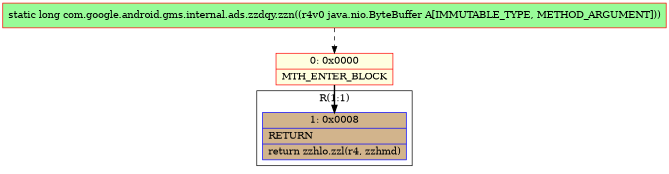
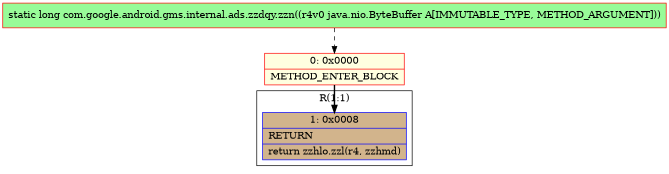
  digraph {
    node [color=red shape=record style=filled]
    n1 [color=blue label="{1\:\ 0x0008|RETURN\l|return zzhlo.zzl(r4, zzhmd)\l}" fillcolor=tan]
-   n2 [label="{0\:\ 0x0000|MTH_ENTER_BLOCK\l}" fillcolor=lightyellow]
+   n2 [label="{0\:\ 0x0000|METHOD_ENTER_BLOCK\l}" fillcolor=lightyellow]
    n3 [label="{static long com.google.android.gms.internal.ads.zzdqy.zzn((r4v0 java.nio.ByteBuffer A[IMMUTABLE_TYPE, METHOD_ARGUMENT])) }" fillcolor=palegreen]
    subgraph cluster_1 {
      label="R(1:1)"
      n1
    }
    n2 -> n1 [style=bold]
    n3 -> n2 [style=dashed]
  }
